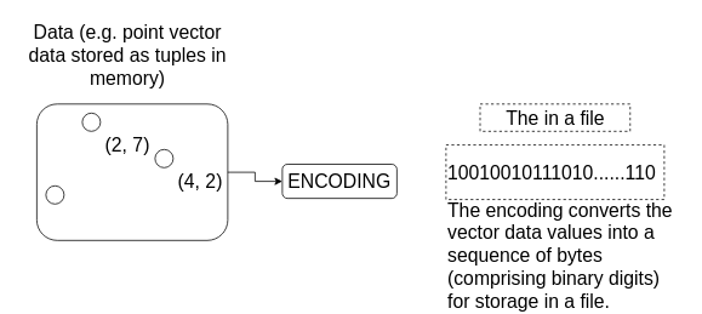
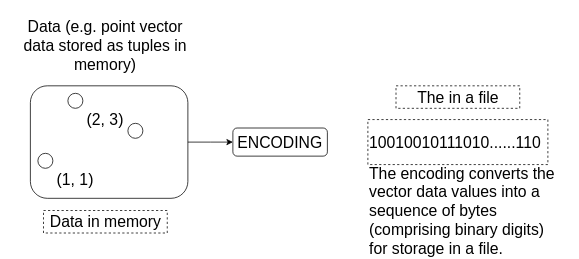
  <mxCell id="0" />
  <mxCell id="1" parent="0" />
  <mxCell id="2" value="" style="edgeStyle=orthogonalEdgeStyle;rounded=0;orthogonalLoop=1;jettySize=auto;html=1;fontSize=21;" parent="1" source="3" target="10" edge="1"><mxGeometry relative="1" as="geometry" /></mxCell>
  <mxCell id="3" value="" style="rounded=1;whiteSpace=wrap;html=1;fontSize=21;strokeColor=default;fillColor=none;" parent="1" vertex="1"><mxGeometry x="40" y="113.75" width="210" height="150" as="geometry" /></mxCell>
  <mxCell id="4" value="" style="ellipse;whiteSpace=wrap;html=1;aspect=fixed;" parent="1" vertex="1"><mxGeometry x="90" y="123.75" width="20" height="20" as="geometry" /></mxCell>
  <mxCell id="5" value="" style="ellipse;whiteSpace=wrap;html=1;aspect=fixed;" parent="1" vertex="1"><mxGeometry x="170" y="163.75" width="20" height="20" as="geometry" /></mxCell>
  <mxCell id="6" value="" style="ellipse;whiteSpace=wrap;html=1;aspect=fixed;" parent="1" vertex="1"><mxGeometry x="50" y="203.75" width="20" height="20" as="geometry" /></mxCell>
- <mxCell id="8" value="&lt;font style=&quot;font-size: 21px&quot;&gt;(4, 2)&lt;/font&gt;" style="text;html=1;strokeColor=none;fillColor=none;align=center;verticalAlign=middle;whiteSpace=wrap;rounded=0;" parent="1" vertex="1"><mxGeometry x="190" y="183.75" width="60" height="30" as="geometry" /></mxCell>
- <mxCell id="9" value="&lt;font style=&quot;font-size: 21px&quot;&gt;(2, 7)&lt;/font&gt;" style="text;html=1;strokeColor=none;fillColor=none;align=center;verticalAlign=middle;whiteSpace=wrap;rounded=0;" parent="1" vertex="1"><mxGeometry x="110" y="143.75" width="60" height="30" as="geometry" /></mxCell>
- <mxCell id="10" value="ENCODING" style="text;html=1;strokeColor=default;fillColor=none;align=center;verticalAlign=middle;whiteSpace=wrap;rounded=1;fontSize=21;" parent="1" vertex="1"><mxGeometry x="310" y="180" width="126" height="37.5" as="geometry" /></mxCell>
+ <mxCell id="7" value="&lt;font style=&quot;font-size: 21px&quot;&gt;(1, 1)&lt;/font&gt;" style="text;html=1;strokeColor=none;fillColor=none;align=center;verticalAlign=middle;whiteSpace=wrap;rounded=0;" parent="1" vertex="1"><mxGeometry x="70" y="223.75" width="60" height="30" as="geometry" /></mxCell>
+ <mxCell id="9" value="&lt;font style=&quot;font-size: 21px&quot;&gt;(2, 3)&lt;/font&gt;" style="text;html=1;strokeColor=none;fillColor=none;align=center;verticalAlign=middle;whiteSpace=wrap;rounded=0;" parent="1" vertex="1"><mxGeometry x="110" y="143.75" width="60" height="30" as="geometry" /></mxCell>
+ <mxCell id="10" value="ENCODING" style="text;html=1;strokeColor=default;fillColor=none;align=center;verticalAlign=middle;whiteSpace=wrap;rounded=1;fontSize=21;" parent="1" vertex="1"><mxGeometry x="310" y="170" width="126" height="37.5" as="geometry" /></mxCell>
  <mxCell id="11" value="10010010111010......110" style="rounded=0;whiteSpace=wrap;html=1;fontSize=21;strokeColor=default;align=left;dashed=1;" parent="1" vertex="1"><mxGeometry x="490" y="158.75" width="240" height="60" as="geometry" /></mxCell>
  <mxCell id="12" value="Data (e.g. point vector data stored as tuples in memory)" style="text;html=1;strokeColor=none;fillColor=none;align=center;verticalAlign=middle;whiteSpace=wrap;rounded=0;fontSize=21;" parent="1" vertex="1"><mxGeometry x="20" y="20" width="240" height="80" as="geometry" /></mxCell>
  <mxCell id="13" value="&lt;div&gt;&lt;span&gt;The encoding converts the vector data values into a sequence of bytes (comprising binary digits) for storage in a file.&lt;/span&gt;&lt;/div&gt;" style="text;html=1;strokeColor=none;fillColor=none;align=left;verticalAlign=middle;whiteSpace=wrap;rounded=0;fontSize=21;" parent="1" vertex="1"><mxGeometry x="490" y="240" width="260" height="80" as="geometry" /></mxCell>
+ <mxCell id="14" value="Data in memory" style="text;html=1;strokeColor=default;fillColor=none;align=center;verticalAlign=middle;whiteSpace=wrap;rounded=0;fontSize=21;dashed=1;" parent="1" vertex="1"><mxGeometry x="57.5" y="280" width="165" height="30" as="geometry" /></mxCell>
  <mxCell id="15" value="The in a file" style="text;html=1;strokeColor=default;fillColor=none;align=center;verticalAlign=middle;whiteSpace=wrap;rounded=0;fontSize=21;dashed=1;" parent="1" vertex="1"><mxGeometry x="527.5" y="113.75" width="165" height="30" as="geometry" /></mxCell>
